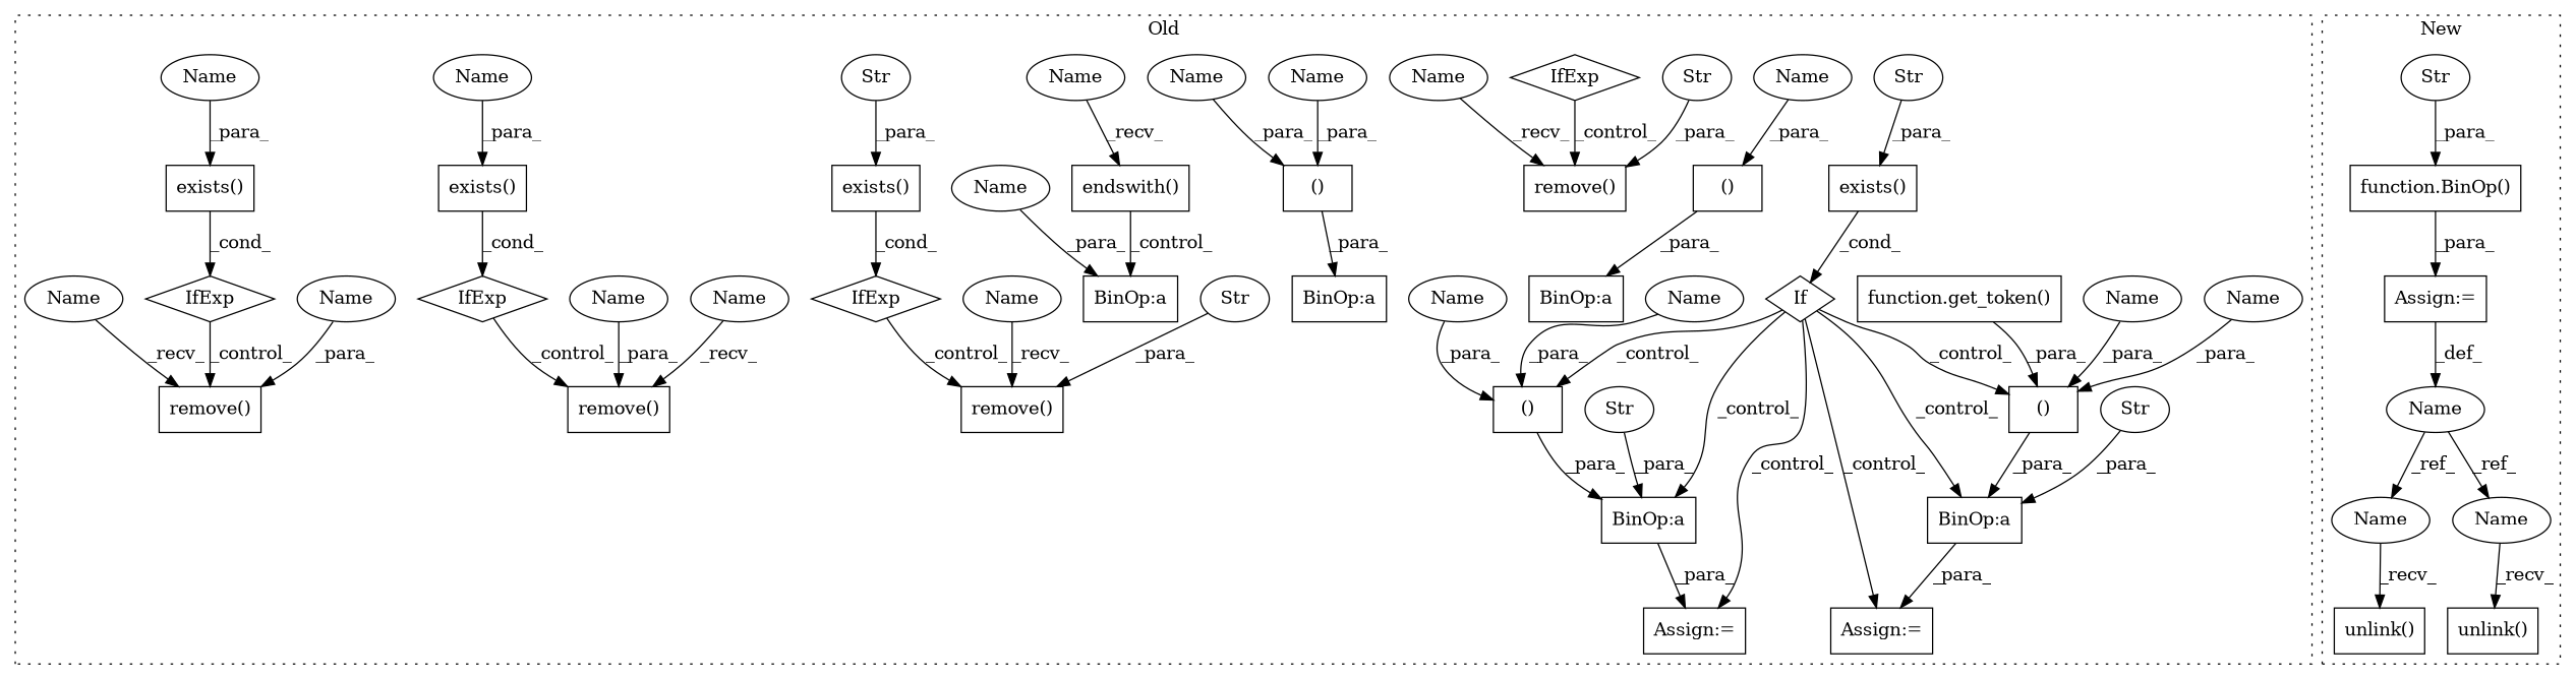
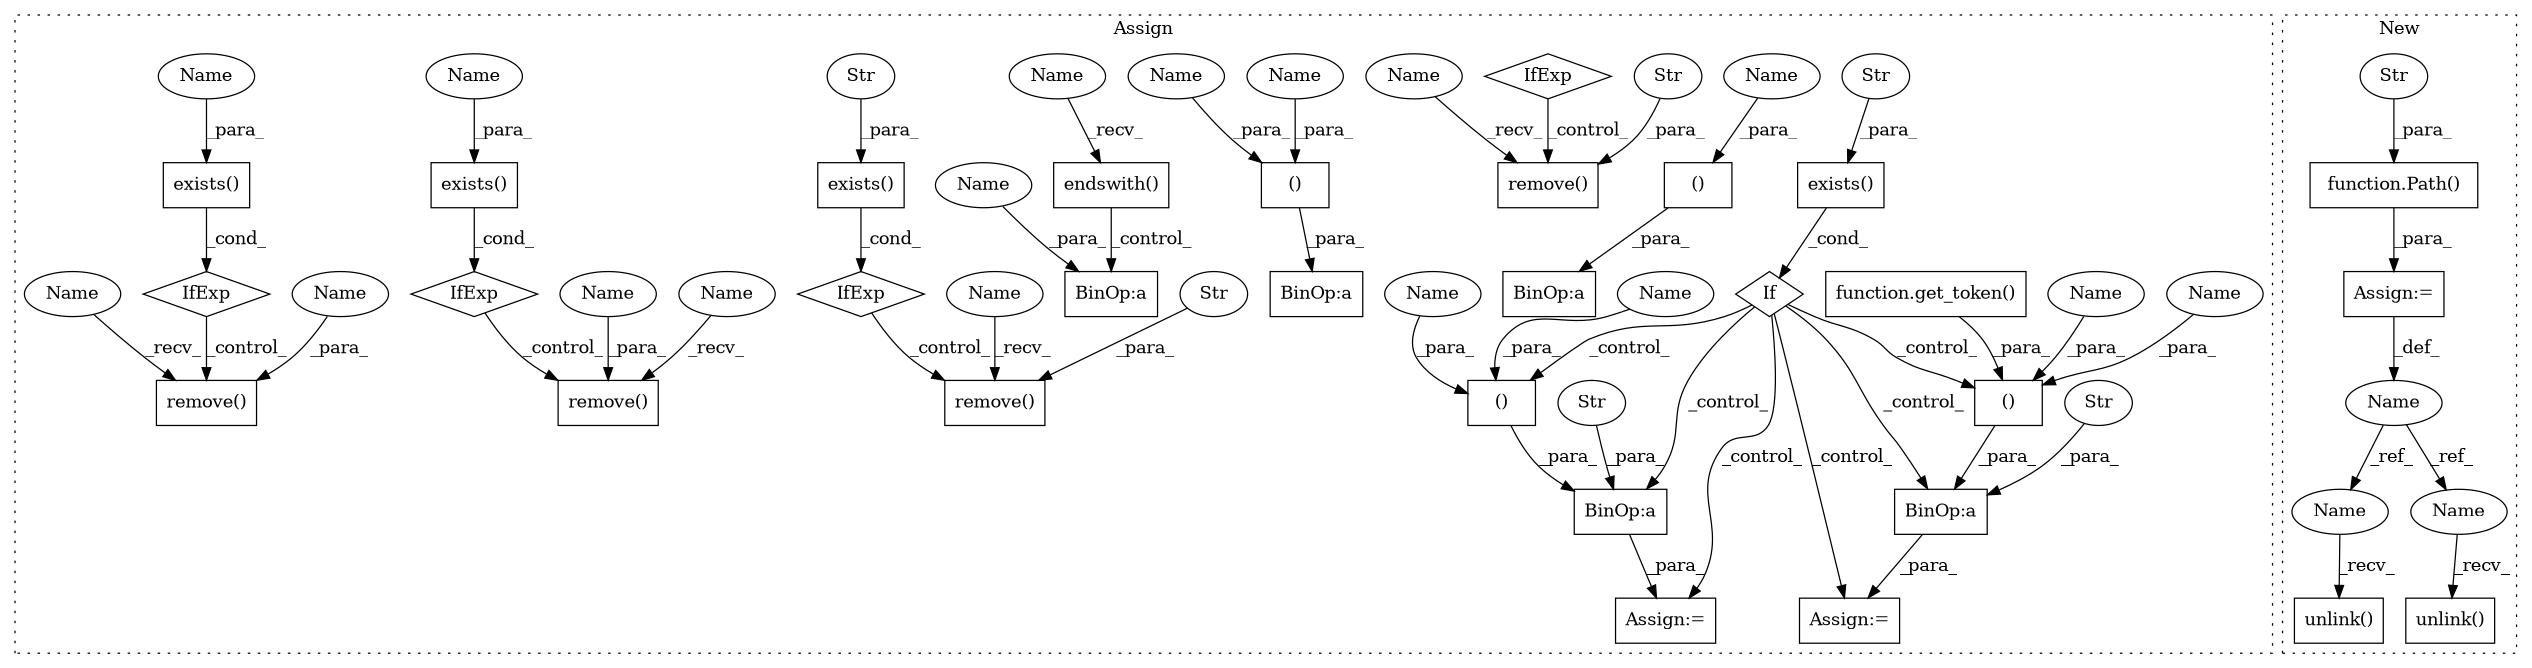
  digraph {
    node [a=87 l=4 s=3063 shape=ellipse]
    n1 [a=54 l=10 label="()" s=2927 shape=box]
    n2 [a=68 l=3 label="Assign:=" s=2829 shape=box]
    n3 [a=82 l=3 label="BinOp:a" s=2912 shape=box]
    n4 [a=66 l=80 label=Str s=2832]
    n5 [a=96 l=3 label=If s=2777 shape=diamond]
    n6 [a=82 l=3 label="BinOp:a" s=3037 shape=box]
    n7 [a=75 l="10,1" label="remove()" s="2444,2458" shape=box]
    n8 [a=75 l="10,1" label="remove()" s="2517,2535" shape=box]
    n9 [a=82 l=3 label="BinOp:a" s=3482 shape=box]
    n10 [a=54 l=6 label="()" s=2423 shape=box]
    n11 [a=82 l=3 label="BinOp:a" s=2417 shape=box]
    n12 [a=54 label="()" s=3045 shape=box]
    n13 [a=66 l=62 label=Str s=2975]
    n14 [a=66 l=8 label=Str s=2527]
    n15 [a=51 l="4,6" label=IfExp s="2536,2564" shape=diamond]
    n16 [a=75 l="15,1" label="exists()" s="3222,3241" shape=box]
    n17 [a=51 l="4,6" label=IfExp s="3218,3242" shape=diamond]
    n18 [a=75 l="15,1" label="exists()" s="2780,2803" shape=box]
    n19 [a=66 l=8 label=Str s=2795]
    n20 [a=51 l="4,6" label=IfExp s="2459,2483" shape=diamond]
    n21 [a=75 l="15,1" label="exists()" s="2463,2482" shape=box]
    n22 [a=54 l=5 label="()" s=2765 shape=box]
    n23 [a=82 l=3 label="BinOp:a" s=2759 shape=box]
    n24 [a=75 l="15,1" label="exists()" s="2540,2563" shape=box]
    n25 [a=66 l=8 label=Str s=2555]
    n26 [a=75 l=11 label="function.get_token()" s=2916 shape=box]
    n27 [a=75 l="10,1" label="remove()" s="3203,3217" shape=box]
    n28 [a=68 l=3 label="Assign:=" s=2972 shape=box]
    n29 [a=75 l="10,1" label="remove()" s="3103,3121" shape=box]
    n30 [a=66 l=8 label=Str s=3113]
    n31 [a=51 l="4,6" label=IfExp s="3122,3150" shape=diamond]
    n32 [a=75 l="14,1" label="endswith()" s="3389,3409" shape=box]
    n33 [l=2 label=Name s=3047]
    n34 [l=2 label=Name s=2763]
    n35 [l=2 label=Name s=2421]
    n36 [l=2 label=Name s=2929]
    n37 [label=Name s=2425]
    n38 [label=Name s=3389]
    n39 [label=Name s=3213]
    n40 [label=Name s=3237]
    n41 [label=Name s=3485]
    n42 [label=Name s=2933]
    n43 [label=Name s=2478]
    n44 [label=Name s=3041]
    n45 [label=Name s=2454]
    n46 [l=2 label=Name s=2517]
    n47 [l=2 label=Name s=2444]
    n48 [l=2 label=Name s=3103]
    n49 [l=2 label=Name s=3203]
-   n50 [a=75 l="5,1" label="function.BinOp()" s="2306,2319" shape=box]
+   n50 [a=75 l="5,1" label="function.Path()" s="2306,2319" shape=box]
    n51 [a=68 l=3 label="Assign:=" s=2303 shape=box]
    n52 [a=66 l=8 label=Str s=2311]
    n53 [a=75 l=30 label="unlink()" shape=box]
    n54 [l=6 label=Name s=2297]
    n55 [a=75 l=30 label="unlink()" s=2499 shape=box]
    n56 [l=6 label=Name s=2499]
    n57 [l=6 label=Name]
    subgraph cluster_1 {
-     label=Old
+     label=Assign
      style=dotted
      n1
      n2
      n3
      n4
      n5
      n6
      n7
      n8
      n9
      n10
      n11
      n12
      n13
      n14
      n15
      n16
      n17
      n18
      n19
      n20
      n21
      n22
      n23
      n24
      n25
      n26
      n27
      n28
      n29
      n30
      n31
      n32
      n33
      n34
      n35
      n36
      n37
      n38
      n39
      n40
      n41
      n42
      n43
      n44
      n45
      n46
      n47
      n48
      n49
    }
    subgraph cluster_2 {
      label=New
      style=dotted
      n50
      n51
      n52
      n53
      n54
      n55
      n56
      n57
    }
    n1 -> n3 [label=_para_]
    n3 -> n2 [label=_para_]
    n4 -> n3 [label=_para_]
    n5 -> n1 [label=_control_]
    n5 -> n2 [label=_control_]
    n5 -> n3 [label=_control_]
    n5 -> n6 [label=_control_]
    n5 -> n12 [label=_control_]
    n5 -> n28 [label=_control_]
    n6 -> n28 [label=_para_]
    n10 -> n11 [label=_para_]
    n12 -> n6 [label=_para_]
    n13 -> n6 [label=_para_]
    n14 -> n8 [label=_para_]
    n15 -> n8 [label=_control_]
    n16 -> n17 [label=_cond_]
    n17 -> n27 [label=_control_]
    n18 -> n5 [label=_cond_]
    n19 -> n18 [label=_para_]
    n20 -> n7 [label=_control_]
    n21 -> n20 [label=_cond_]
    n22 -> n23 [label=_para_]
    n24 -> n15 [label=_cond_]
    n25 -> n24 [label=_para_]
    n26 -> n1 [label=_para_]
    n30 -> n29 [label=_para_]
    n31 -> n29 [label=_control_]
    n32 -> n9 [label=_control_]
    n33 -> n12 [label=_para_]
    n34 -> n22 [label=_para_]
    n35 -> n10 [label=_para_]
    n36 -> n1 [label=_para_]
    n37 -> n10 [label=_para_]
    n38 -> n32 [label=_recv_]
    n39 -> n27 [label=_para_]
    n40 -> n16 [label=_para_]
    n41 -> n9 [label=_para_]
    n42 -> n1 [label=_para_]
    n43 -> n21 [label=_para_]
    n44 -> n12 [label=_para_]
    n45 -> n7 [label=_para_]
    n46 -> n8 [label=_recv_]
    n47 -> n7 [label=_recv_]
    n48 -> n29 [label=_recv_]
    n49 -> n27 [label=_recv_]
    n50 -> n51 [label=_para_]
    n51 -> n54 [label=_def_]
    n52 -> n50 [label=_para_]
    n54 -> n56 [label=_ref_]
    n54 -> n57 [label=_ref_]
    n56 -> n55 [label=_recv_]
    n57 -> n53 [label=_recv_]
  }
